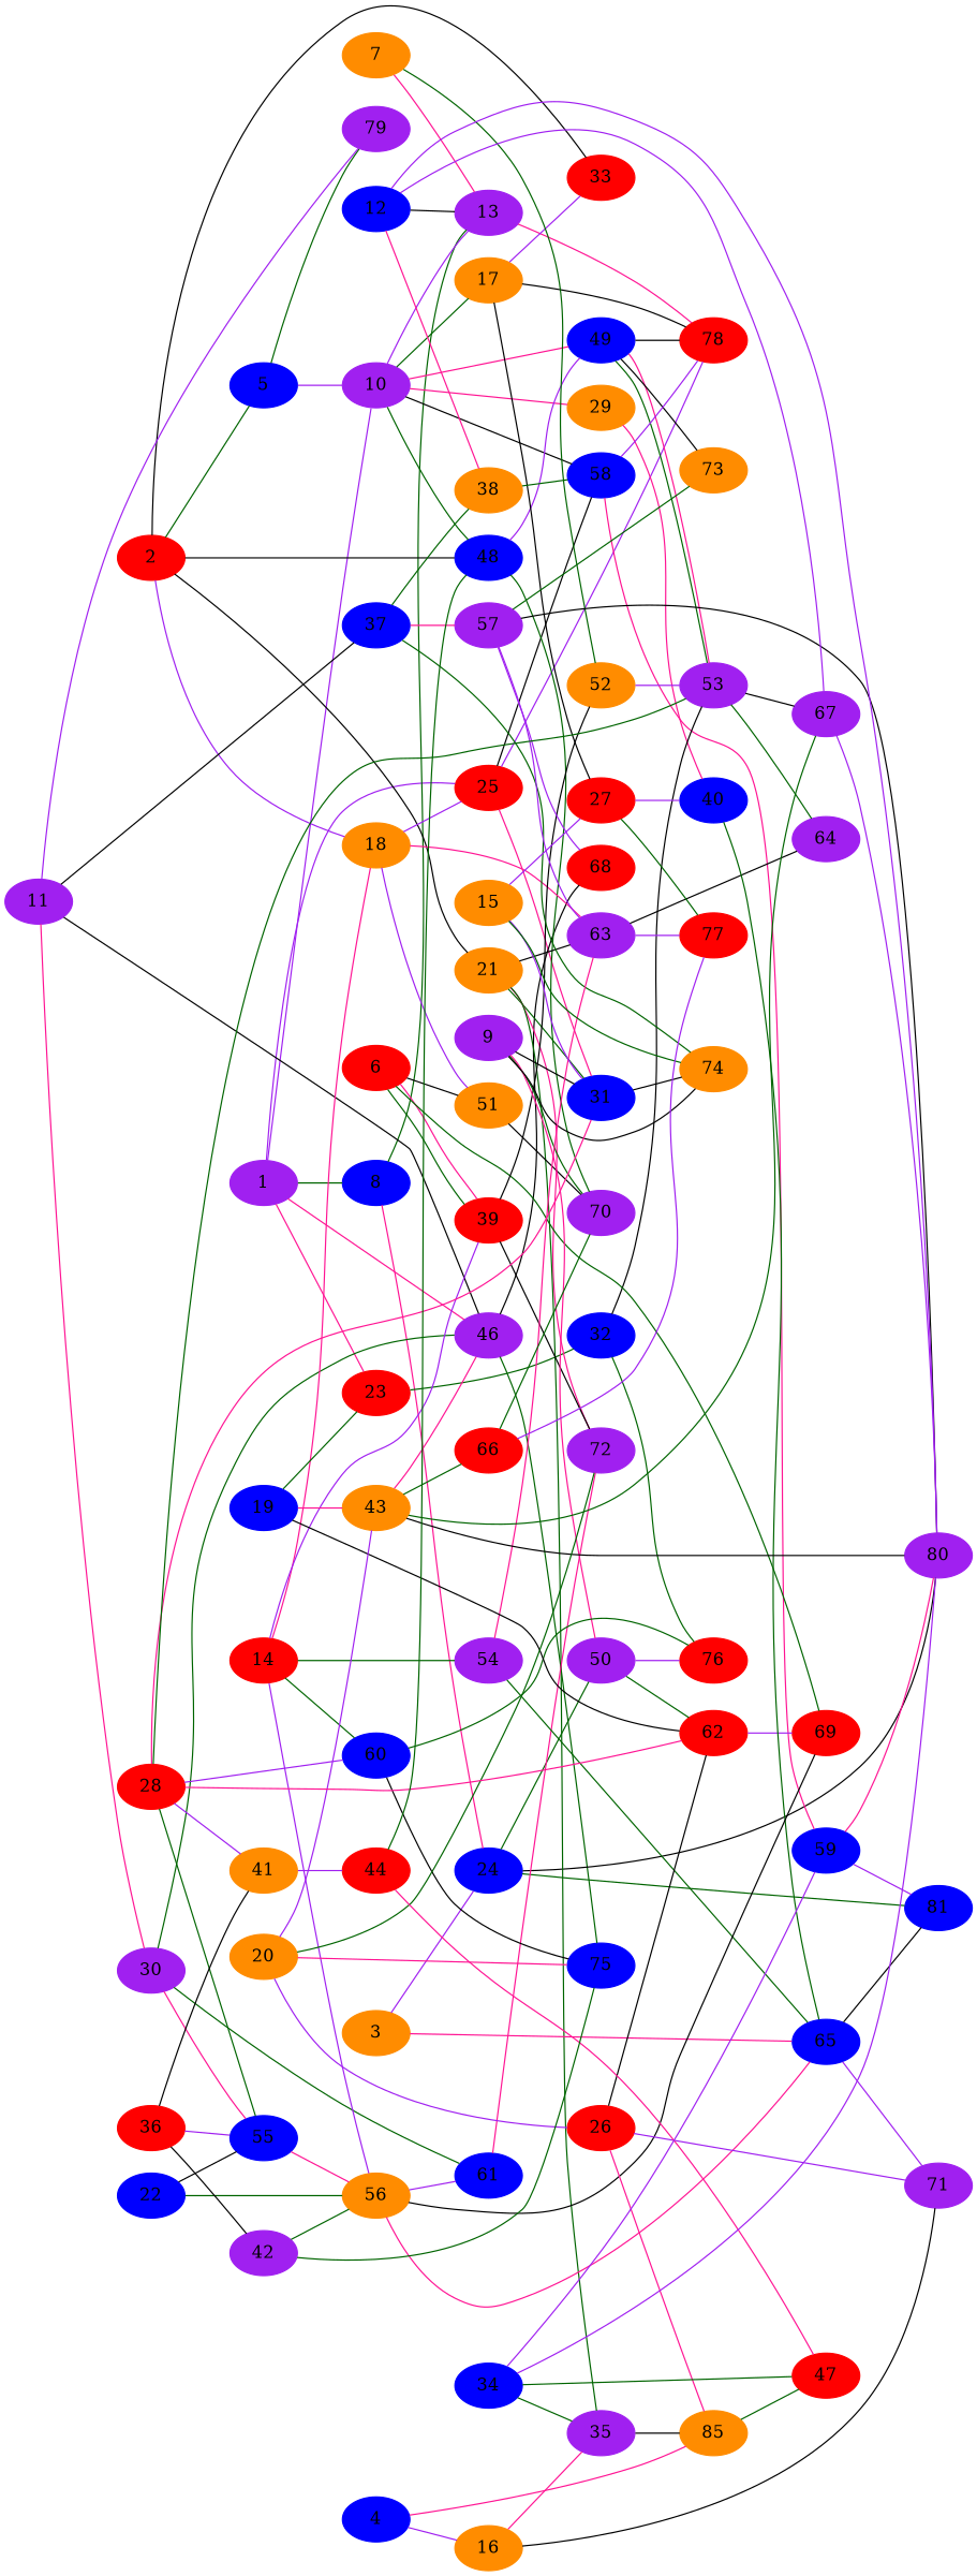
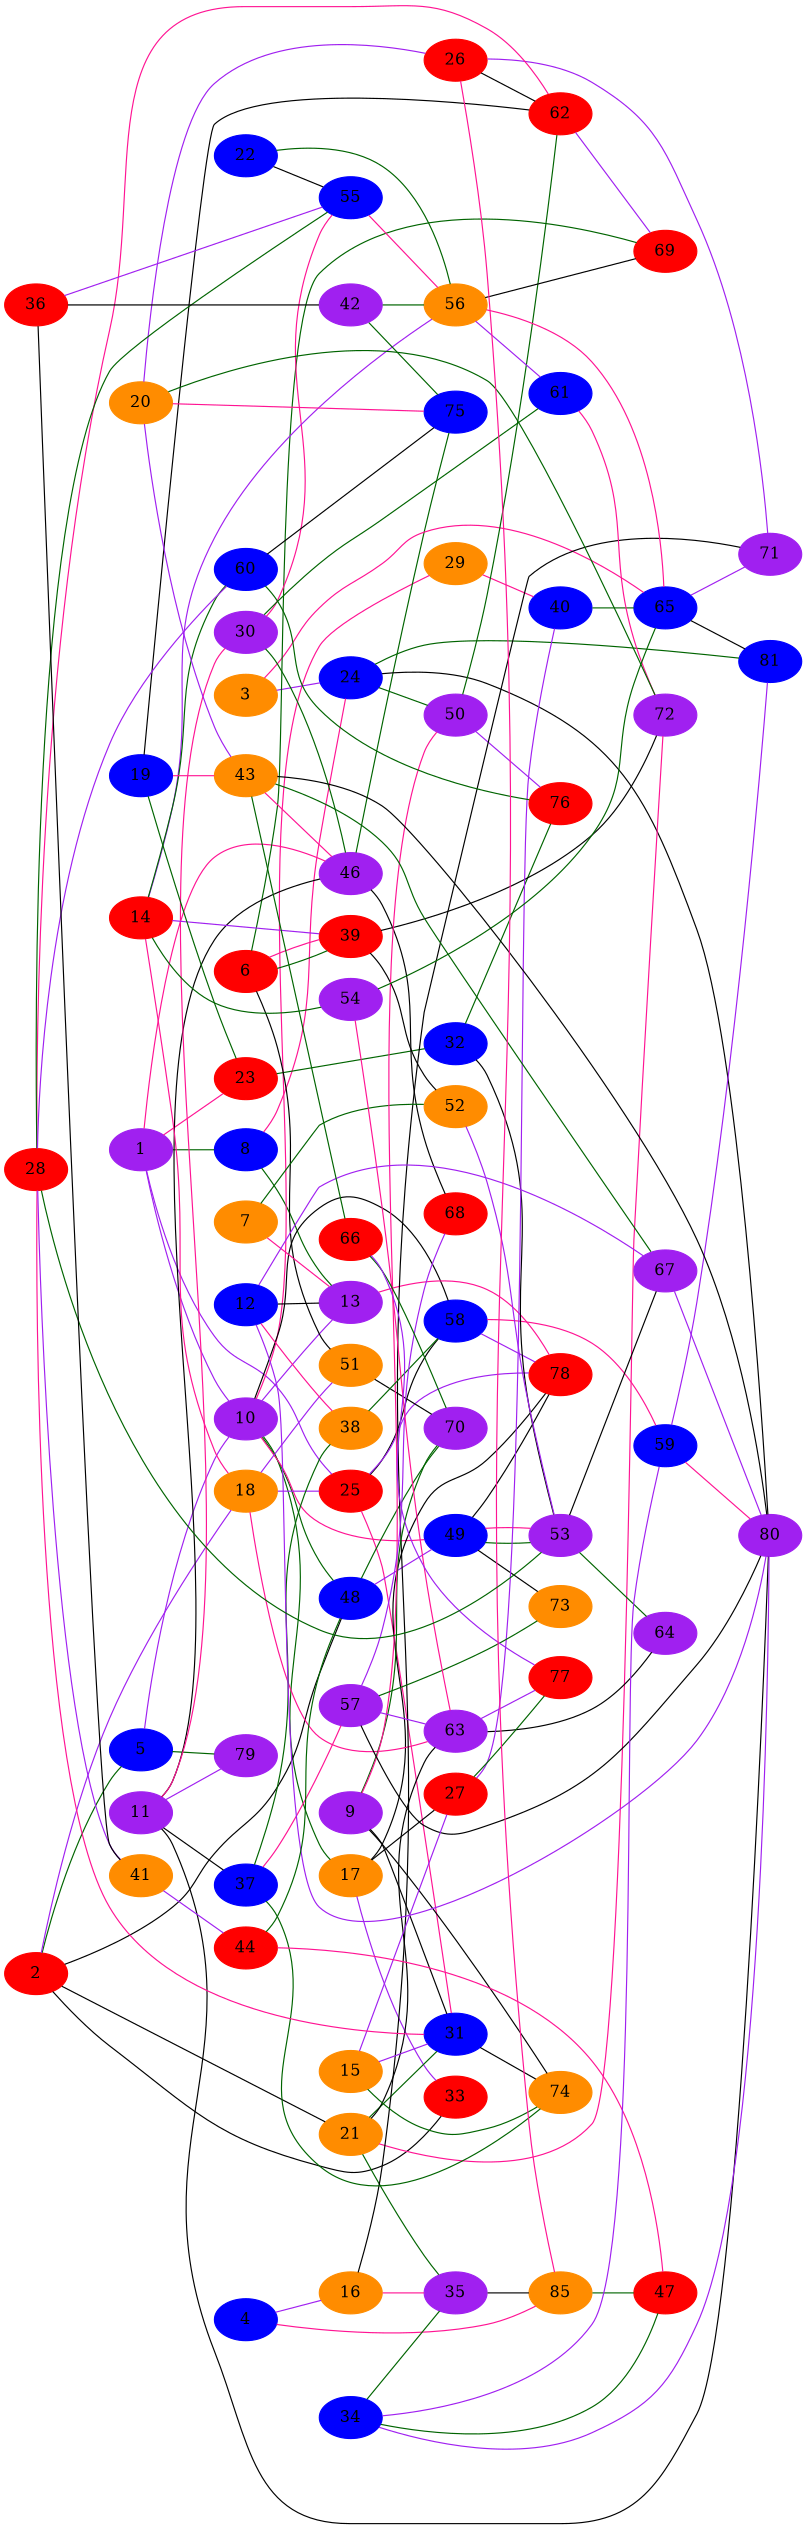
  graph {
    rankdir=LR
    node [color=blue style=filled]
    edge [color=darkgreen]
    1 [color=purple]
    8
    10 [color=purple]
    23 [color=red]
    25 [color=red]
    46 [color=purple]
    24
    13 [color=purple]
    48
    17 [color=darkorange]
    29 [color=darkorange]
    49
    58
    32
    31
    78 [color=red]
    75
    68 [color=red]
    2 [color=red]
    5
    18 [color=darkorange]
    21 [color=darkorange]
    33 [color=red]
    79 [color=purple]
    51 [color=darkorange]
    63 [color=purple]
    72 [color=purple]
    35 [color=purple]
    70 [color=purple]
    3 [color=darkorange]
    65
    50 [color=purple]
    80 [color=purple]
    81
    71 [color=purple]
    16 [color=darkorange]
    4
    n38 [color=darkorange label=85]
    47 [color=red]
    6 [color=red]
    39 [color=red]
    69 [color=red]
    52 [color=darkorange]
    7 [color=darkorange]
    53 [color=purple]
    9 [color=purple]
    74 [color=darkorange]
    62 [color=red]
    76 [color=red]
    27 [color=red]
    40
    73 [color=darkorange]
    59
    11 [color=purple]
    30 [color=purple]
    37
    55
    61
    38 [color=darkorange]
    57 [color=purple]
    12
    67 [color=purple]
    14 [color=red]
    54 [color=purple]
    56 [color=darkorange]
    60
    15 [color=darkorange]
    77 [color=red]
    64 [color=purple]
    19
    43 [color=darkorange]
    66 [color=red]
    20 [color=darkorange]
    26 [color=red]
    22
    28 [color=red]
    41 [color=darkorange]
    44 [color=red]
    34
    36 [color=red]
    42 [color=purple]
    1 -- 8
    1 -- 10 [color=purple]
    1 -- 23 [color=deeppink]
    1 -- 25 [color=purple]
    1 -- 46 [color=deeppink]
    8 -- 24 [color=deeppink]
    8 -- 13
    10 -- 13 [color=purple]
    10 -- 48
    10 -- 17
    10 -- 29 [color=deeppink]
    10 -- 49 [color=deeppink]
    10 -- 58 [color=black]
    23 -- 32
    25 -- 58 [color=black]
    25 -- 31 [color=deeppink]
    25 -- 78 [color=purple]
    46 -- 75
    46 -- 68 [color=black]
    24 -- 50
    24 -- 80 [color=black]
    24 -- 81
    13 -- 78 [color=deeppink]
    48 -- 49 [color=purple]
    48 -- 70
    17 -- 78 [color=black]
    17 -- 33 [color=purple]
    17 -- 27 [color=black]
    29 -- 40 [color=deeppink]
    49 -- 78 [color=black]
    49 -- 53
    49 -- 53 [color=deeppink]
    49 -- 73 [color=black]
    58 -- 78 [color=purple]
    58 -- 59 [color=deeppink]
    32 -- 53 [color=black]
    32 -- 76
    31 -- 74 [color=black]
    2 -- 48 [color=black]
    2 -- 5
    2 -- 18 [color=purple]
    2 -- 21 [color=black]
    2 -- 33 [color=black]
    5 -- 10 [color=purple]
    5 -- 79
    18 -- 25 [color=purple]
    18 -- 51 [color=purple]
    18 -- 63 [color=deeppink]
    21 -- 31
    21 -- 63 [color=black]
    21 -- 72 [color=deeppink]
    21 -- 35
    51 -- 70 [color=black]
    63 -- 77 [color=purple]
    63 -- 64 [color=black]
    35 -- n38 [color=black]
    3 -- 24 [color=purple]
    3 -- 65 [color=deeppink]
    65 -- 81 [color=black]
    65 -- 71 [color=purple]
    50 -- 62
    50 -- 76 [color=purple]
    16 -- 35 [color=deeppink]
    16 -- 71 [color=black]
    4 -- 16 [color=purple]
    4 -- n38 [color=deeppink]
    n38 -- 47
    6 -- 51 [color=black]
    6 -- 39
    6 -- 39 [color=deeppink]
    6 -- 69
    39 -- 72 [color=black]
    39 -- 52 [color=black]
    52 -- 53 [color=purple]
    7 -- 13 [color=deeppink]
    7 -- 52
    53 -- 67 [color=black]
    53 -- 64
    9 -- 31 [color=black]
    9 -- 70
    9 -- 50 [color=deeppink]
    9 -- 74 [color=black]
    62 -- 69 [color=purple]
    27 -- 40 [color=purple]
    27 -- 77
    40 -- 65
    59 -- 80 [color=deeppink]
    59 -- 81 [color=purple]
    11 -- 46 [color=black]
    11 -- 79 [color=purple]
+   11 -- 80 [color=black]
    11 -- 30 [color=deeppink]
    11 -- 37 [color=black]
    30 -- 46
    30 -- 55 [color=deeppink]
    30 -- 61
    37 -- 74
    37 -- 38
    37 -- 57 [color=deeppink]
    55 -- 56 [color=deeppink]
    61 -- 72 [color=deeppink]
    38 -- 58
    57 -- 68 [color=purple]
    57 -- 63 [color=purple]
    57 -- 80 [color=black]
    57 -- 73
    12 -- 13 [color=black]
    12 -- 80 [color=purple]
    12 -- 38 [color=deeppink]
    12 -- 67 [color=purple]
    67 -- 80 [color=purple]
    14 -- 18 [color=deeppink]
    14 -- 39 [color=purple]
    14 -- 54
    14 -- 56 [color=purple]
    14 -- 60
    54 -- 63 [color=deeppink]
    54 -- 65
    56 -- 65 [color=deeppink]
    56 -- 69 [color=black]
    56 -- 61 [color=purple]
    60 -- 75 [color=black]
    60 -- 76
    15 -- 31 [color=purple]
    15 -- 74
    15 -- 27 [color=purple]
    19 -- 23
    19 -- 62 [color=black]
    19 -- 43 [color=deeppink]
    43 -- 46 [color=deeppink]
    43 -- 80 [color=black]
    43 -- 67
    43 -- 66
    66 -- 70
    66 -- 77 [color=purple]
    20 -- 75 [color=deeppink]
    20 -- 72
    20 -- 43 [color=purple]
    20 -- 26 [color=purple]
    26 -- 71 [color=purple]
    26 -- n38 [color=deeppink]
    26 -- 62 [color=black]
    22 -- 55 [color=black]
    22 -- 56
    28 -- 31 [color=deeppink]
    28 -- 53
    28 -- 62 [color=deeppink]
    28 -- 55
    28 -- 60 [color=purple]
    28 -- 41 [color=purple]
    41 -- 44 [color=purple]
    44 -- 48
    44 -- 47 [color=deeppink]
    34 -- 35
    34 -- 80 [color=purple]
    34 -- 47
    34 -- 59 [color=purple]
    36 -- 55 [color=purple]
    36 -- 41 [color=black]
    36 -- 42 [color=black]
    42 -- 75
    42 -- 56
  }
